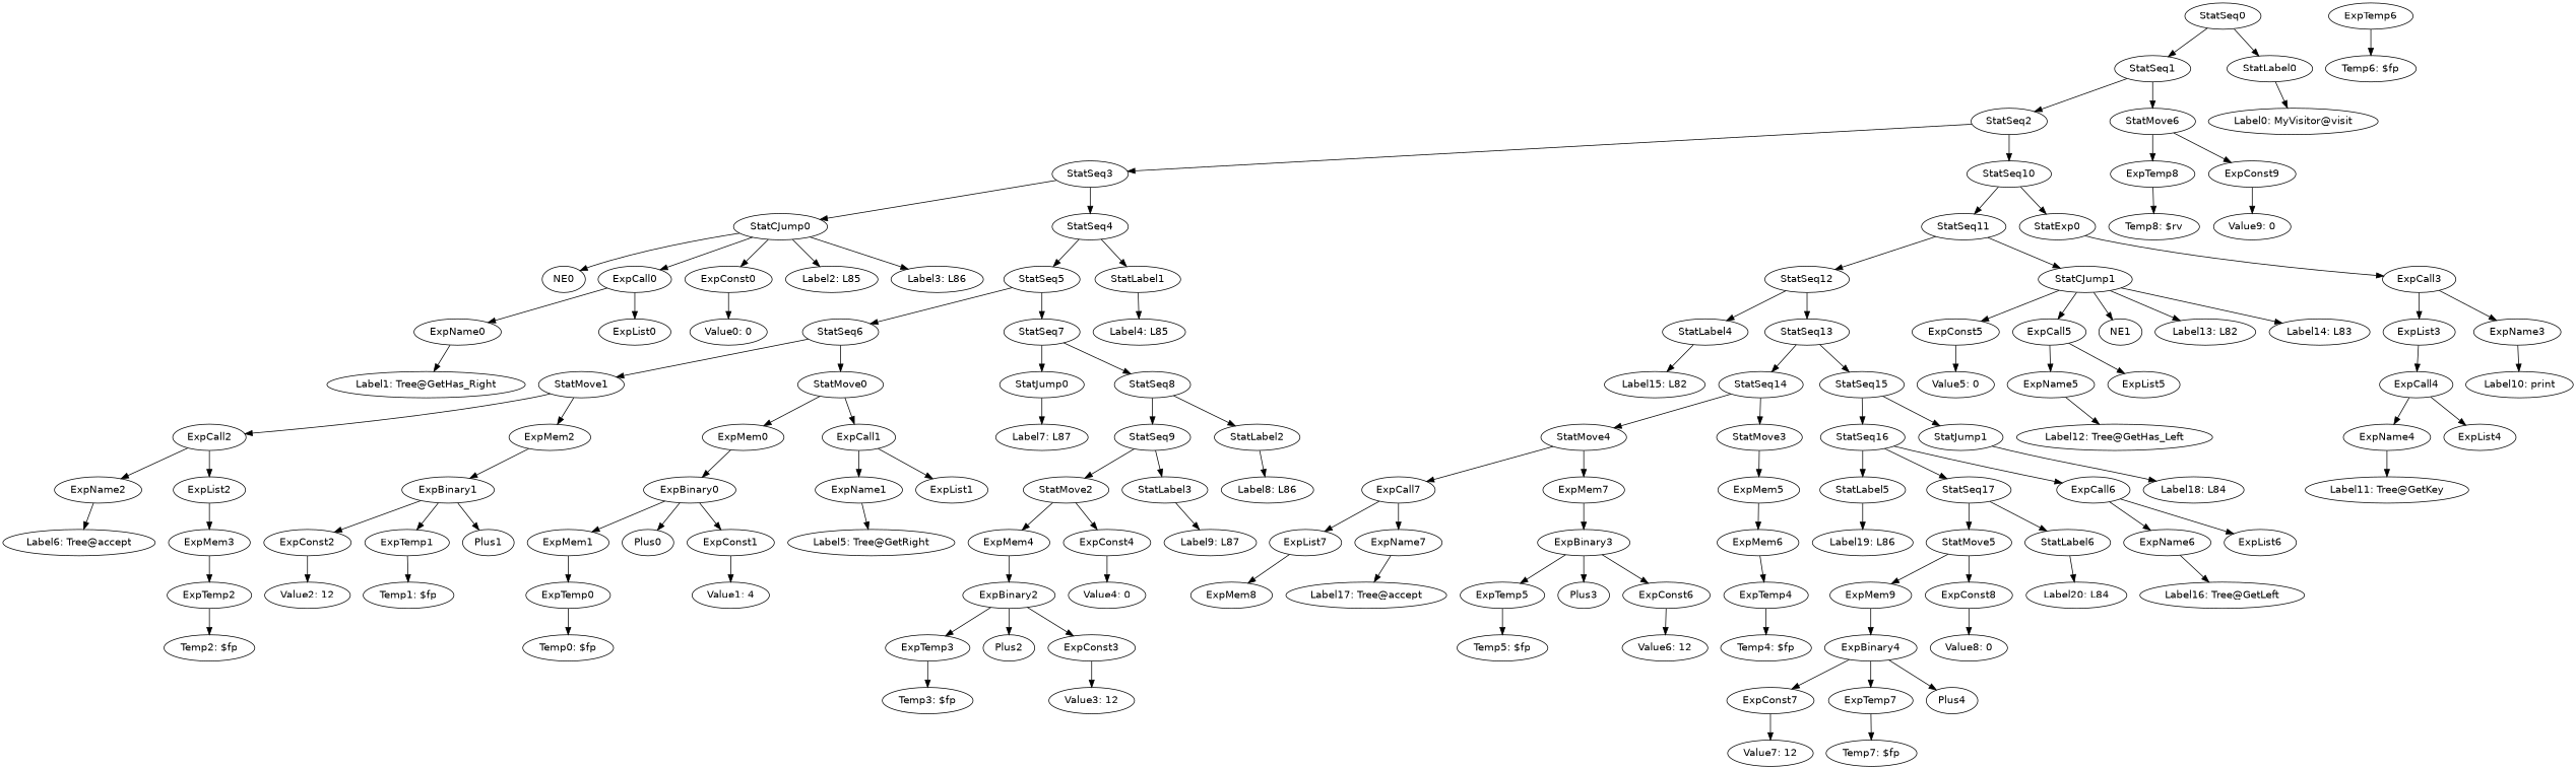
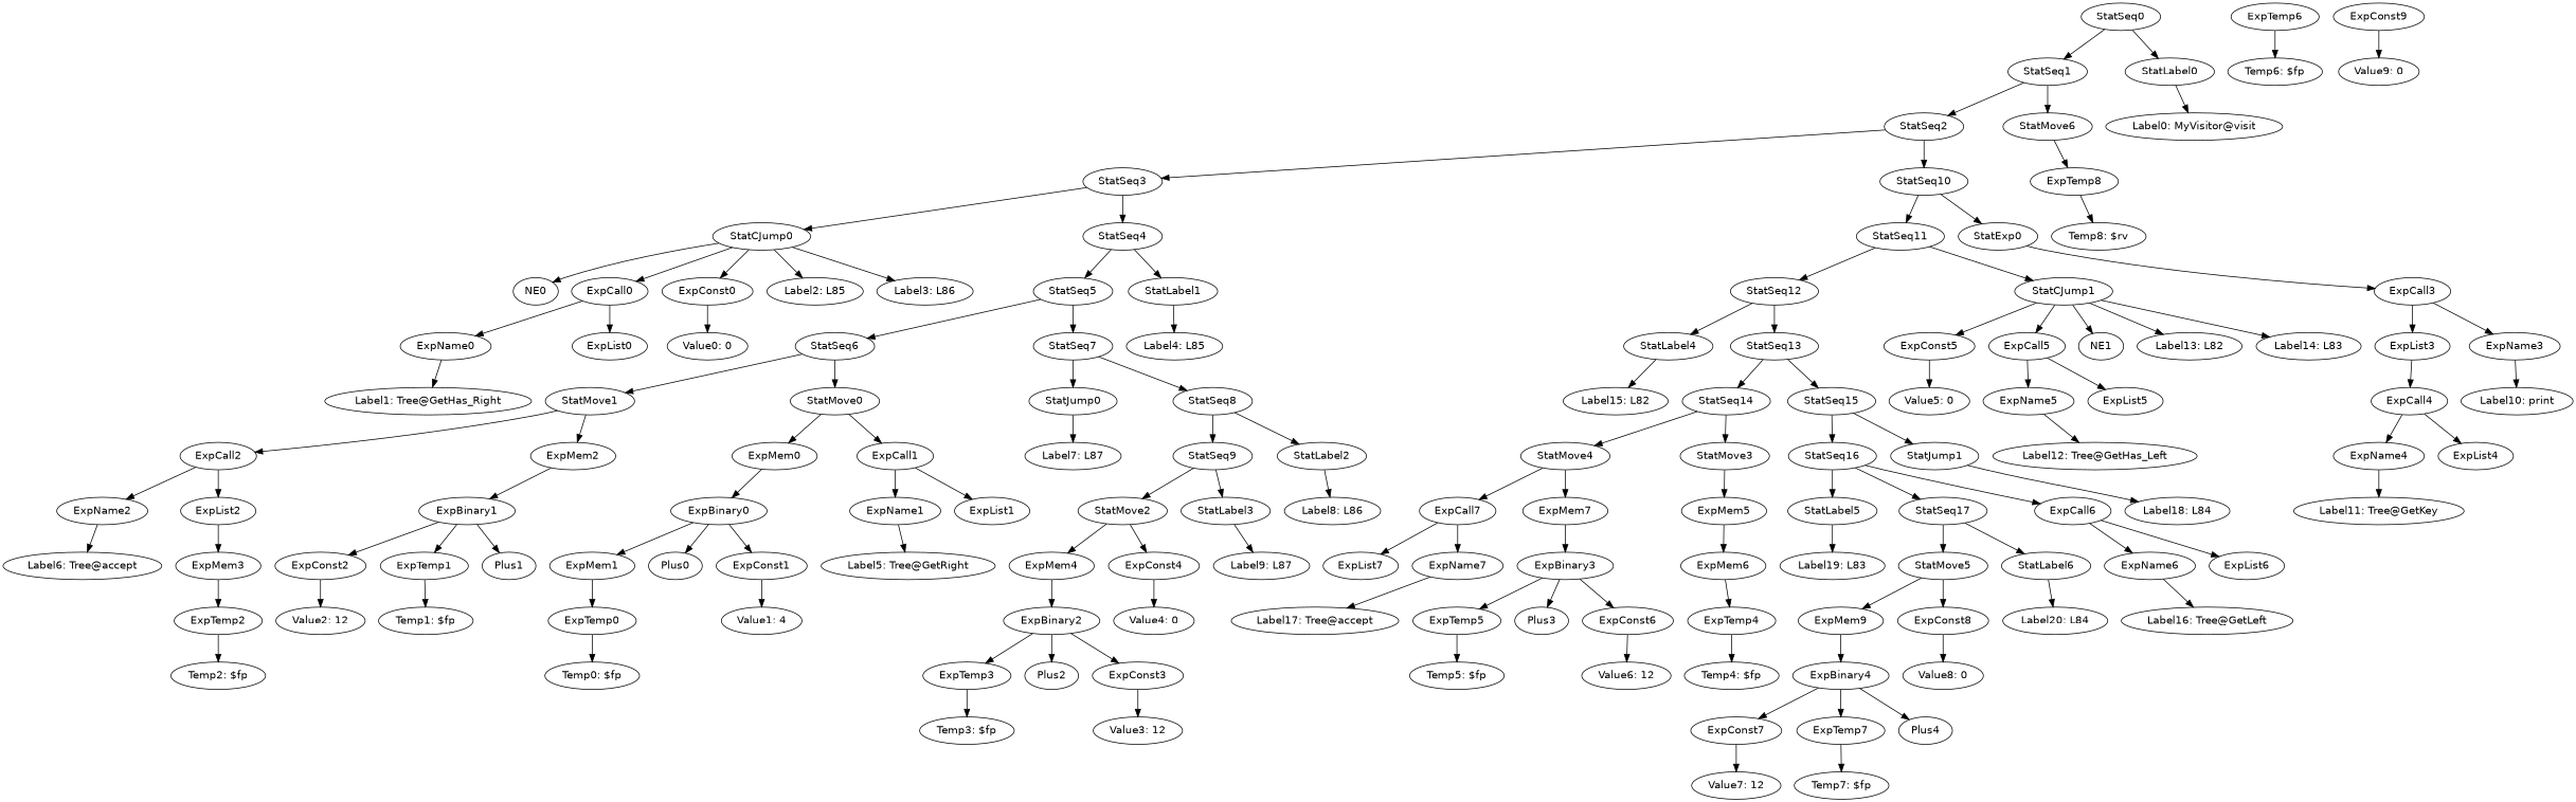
  digraph {
    fontname="DejaVu Sans"
    ordering=out
    node [fontname="DejaVu Sans"]
    edge [fontname="DejaVu Sans"]
    ExpTemp8
    "Temp8: $rv"
    ExpConst7
    "Value7: 12"
    StatSeq16
    StatLabel5
    StatSeq17
    ExpCall6
-   "Label19: L83" [label="Label19: L86"]
+   "Label19: L83"
    StatMove5
    StatLabel6
    ExpMem9
    ExpConst8
    "Label20: L84"
    StatJump1
    "Label18: L84"
    ExpList7
-   ExpMem8
    ExpTemp6
    "Temp6: $fp"
    StatSeq1
    StatSeq2
    StatMove6
    StatSeq3
    StatSeq10
    ExpConst9
    StatCJump0
    StatSeq4
    StatSeq11
    StatExp0
    "Value9: 0"
    ExpCall7
    ExpName7
    "Label17: Tree@accept"
    StatMove4
    ExpMem7
    ExpBinary3
    ExpTemp5
    Plus3
    ExpConst6
    "Temp5: $fp"
    ExpName6
    ExpList6
    "Label16: Tree@GetLeft"
    StatMove3
    ExpMem5
    ExpMem6
    ExpTemp4
    "Temp4: $fp"
    StatSeq12
    StatLabel4
    StatSeq13
    "Label15: L82"
    StatSeq14
    StatSeq15
    StatCJump1
    ExpConst5
    ExpCall5
    NE1
    "Label13: L82"
    "Label14: L83"
    "Value5: 0"
    ExpName5
    ExpList5
    ExpBinary4
    "Value8: 0"
    ExpTemp7
    Plus4
    "Label12: Tree@GetHas_Left"
    ExpList3
    ExpCall4
    ExpName4
    ExpList4
    "Label11: Tree@GetKey"
    "Value6: 12"
    ExpConst2
    "Value2: 12"
    ExpCall2
    ExpName2
    ExpList2
    "Label6: Tree@accept"
    ExpMem3
    ExpTemp2
    ExpTemp1
    "Temp1: $fp"
    ExpCall3
    ExpName3
    "Label10: print"
    StatSeq0
    StatLabel0
    "Label0: MyVisitor@visit"
    ExpBinary1
    Plus1
    ExpMem0
    ExpBinary0
    ExpMem1
    Plus0
    ExpConst1
    ExpTemp0
    "Value1: 4"
    "Temp0: $fp"
    ExpMem4
    ExpBinary2
    ExpTemp3
    Plus2
    ExpConst3
    "Temp3: $fp"
    "Value3: 12"
    ExpName0
    "Label1: Tree@GetHas_Right"
    NE0
    ExpCall0
    ExpConst0
    "Label2: L85"
    "Label3: L86"
    ExpList0
    "Value0: 0"
    StatMove1
    ExpMem2
    StatSeq5
    StatSeq6
    StatSeq7
    StatMove0
    StatJump0
    StatSeq8
    ExpCall1
    "Label7: L87"
    StatSeq9
    StatLabel2
    StatMove2
    StatLabel3
    "Label8: L86"
    "Temp7: $fp"
    StatLabel1
    "Label4: L85"
    ExpName1
    ExpList1
    "Label5: Tree@GetRight"
    ExpConst4
    "Label9: L87"
    "Value4: 0"
    "Temp2: $fp"
    ExpTemp8 -> "Temp8: $rv"
    ExpConst7 -> "Value7: 12"
    StatSeq16 -> StatLabel5
    StatSeq16 -> StatSeq17
    StatSeq16 -> ExpCall6
    StatLabel5 -> "Label19: L83"
    StatSeq17 -> StatMove5
    StatSeq17 -> StatLabel6
    ExpCall6 -> ExpName6
    ExpCall6 -> ExpList6
    StatMove5 -> ExpMem9
    StatMove5 -> ExpConst8
    StatLabel6 -> "Label20: L84"
    ExpMem9 -> ExpBinary4
    ExpConst8 -> "Value8: 0"
    StatJump1 -> "Label18: L84"
-   ExpList7 -> ExpMem8
    ExpTemp6 -> "Temp6: $fp"
    StatSeq1 -> StatSeq2
    StatSeq1 -> StatMove6
    StatSeq2 -> StatSeq3
    StatSeq2 -> StatSeq10
    StatMove6 -> ExpTemp8
-   StatMove6 -> ExpConst9
    StatSeq3 -> StatCJump0
    StatSeq3 -> StatSeq4
    StatSeq10 -> StatSeq11
    StatSeq10 -> StatExp0
    ExpConst9 -> "Value9: 0"
    StatCJump0 -> NE0
    StatCJump0 -> ExpCall0
    StatCJump0 -> ExpConst0
    StatCJump0 -> "Label2: L85"
    StatCJump0 -> "Label3: L86"
    StatSeq4 -> StatSeq5
    StatSeq4 -> StatLabel1
    StatSeq11 -> StatSeq12
    StatSeq11 -> StatCJump1
    StatExp0 -> ExpCall3
    ExpCall7 -> ExpList7
    ExpCall7 -> ExpName7
    ExpName7 -> "Label17: Tree@accept"
    StatMove4 -> ExpCall7
    StatMove4 -> ExpMem7
    ExpMem7 -> ExpBinary3
    ExpBinary3 -> ExpTemp5
    ExpBinary3 -> Plus3
    ExpBinary3 -> ExpConst6
    ExpTemp5 -> "Temp5: $fp"
    ExpConst6 -> "Value6: 12"
    ExpName6 -> "Label16: Tree@GetLeft"
    StatMove3 -> ExpMem5
    ExpMem5 -> ExpMem6
    ExpMem6 -> ExpTemp4
    ExpTemp4 -> "Temp4: $fp"
    StatSeq12 -> StatLabel4
    StatSeq12 -> StatSeq13
    StatLabel4 -> "Label15: L82"
    StatSeq13 -> StatSeq14
    StatSeq13 -> StatSeq15
    StatSeq14 -> StatMove4
    StatSeq14 -> StatMove3
    StatSeq15 -> StatSeq16
    StatSeq15 -> StatJump1
    StatCJump1 -> ExpConst5
    StatCJump1 -> ExpCall5
    StatCJump1 -> NE1
    StatCJump1 -> "Label13: L82"
    StatCJump1 -> "Label14: L83"
    ExpConst5 -> "Value5: 0"
    ExpCall5 -> ExpName5
    ExpCall5 -> ExpList5
    ExpName5 -> "Label12: Tree@GetHas_Left"
    ExpBinary4 -> ExpConst7
    ExpBinary4 -> ExpTemp7
    ExpBinary4 -> Plus4
    ExpTemp7 -> "Temp7: $fp"
    ExpList3 -> ExpCall4
    ExpCall4 -> ExpName4
    ExpCall4 -> ExpList4
    ExpName4 -> "Label11: Tree@GetKey"
    ExpConst2 -> "Value2: 12"
    ExpCall2 -> ExpName2
    ExpCall2 -> ExpList2
    ExpName2 -> "Label6: Tree@accept"
    ExpList2 -> ExpMem3
    ExpMem3 -> ExpTemp2
    ExpTemp2 -> "Temp2: $fp"
    ExpTemp1 -> "Temp1: $fp"
    ExpCall3 -> ExpList3
    ExpCall3 -> ExpName3
    ExpName3 -> "Label10: print"
    StatSeq0 -> StatSeq1
    StatSeq0 -> StatLabel0
    StatLabel0 -> "Label0: MyVisitor@visit"
    ExpBinary1 -> ExpConst2
    ExpBinary1 -> ExpTemp1
    ExpBinary1 -> Plus1
    ExpMem0 -> ExpBinary0
    ExpBinary0 -> ExpMem1
    ExpBinary0 -> Plus0
    ExpBinary0 -> ExpConst1
    ExpMem1 -> ExpTemp0
    ExpConst1 -> "Value1: 4"
    ExpTemp0 -> "Temp0: $fp"
    ExpMem4 -> ExpBinary2
    ExpBinary2 -> ExpTemp3
    ExpBinary2 -> Plus2
    ExpBinary2 -> ExpConst3
    ExpTemp3 -> "Temp3: $fp"
    ExpConst3 -> "Value3: 12"
    ExpName0 -> "Label1: Tree@GetHas_Right"
    ExpCall0 -> ExpName0
    ExpCall0 -> ExpList0
    ExpConst0 -> "Value0: 0"
    StatMove1 -> ExpCall2
    StatMove1 -> ExpMem2
    ExpMem2 -> ExpBinary1
    StatSeq5 -> StatSeq6
    StatSeq5 -> StatSeq7
    StatSeq6 -> StatMove1
    StatSeq6 -> StatMove0
    StatSeq7 -> StatJump0
    StatSeq7 -> StatSeq8
    StatMove0 -> ExpMem0
    StatMove0 -> ExpCall1
    StatJump0 -> "Label7: L87"
    StatSeq8 -> StatSeq9
    StatSeq8 -> StatLabel2
    ExpCall1 -> ExpName1
    ExpCall1 -> ExpList1
    StatSeq9 -> StatMove2
    StatSeq9 -> StatLabel3
    StatLabel2 -> "Label8: L86"
    StatMove2 -> ExpMem4
    StatMove2 -> ExpConst4
    StatLabel3 -> "Label9: L87"
    StatLabel1 -> "Label4: L85"
    ExpName1 -> "Label5: Tree@GetRight"
    ExpConst4 -> "Value4: 0"
  }
